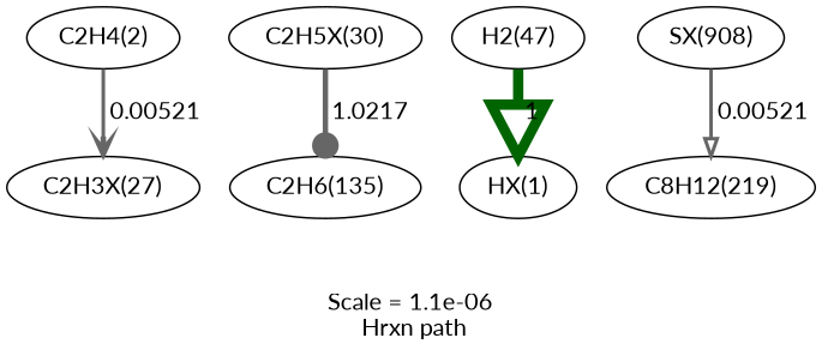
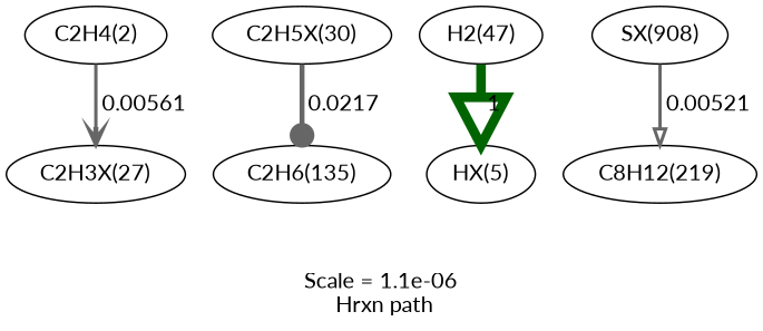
  digraph {
    fontname=Lato
    label="Scale = 1.1e-06\l Hrxn path"
    node [fontname=Lato]
    edge [arrowhead=onormal color=gray40 fontname=Lato]
    n1 [label="C2H4(2)"]
    n2 [label="C2H3X(27)"]
    n3 [label="C2H5X(30)"]
    n4 [label="C2H6(135)"]
    n5 [label="H2(47)"]
-   n6 [label="HX(1)"]
+   n6 [label="HX(5)"]
    n7 [label="SX(908)"]
    n8 [label="C8H12(219)"]
-   n1 -> n2 [arrowhead=vee arrowsize=1.04 label=" 0.00521" style="setlinewidth(2.09)"]
-   n3 -> n4 [arrowhead=dot arrowsize=1.55 label=" 1.0217" style="setlinewidth(3.11)"]
+   n1 -> n2 [arrowhead=vee arrowsize=1.04 label=" 0.00561" style="setlinewidth(2.09)"]
+   n3 -> n4 [arrowhead=dot arrowsize=1.55 label=" 0.0217" style="setlinewidth(3.11)"]
    n5 -> n6 [arrowsize=3 color=darkgreen label=" 1" style="setlinewidth(6)"]
    n7 -> n8 [arrowsize=1.02 label=" 0.00521" style="setlinewidth(2.03)"]
  }
